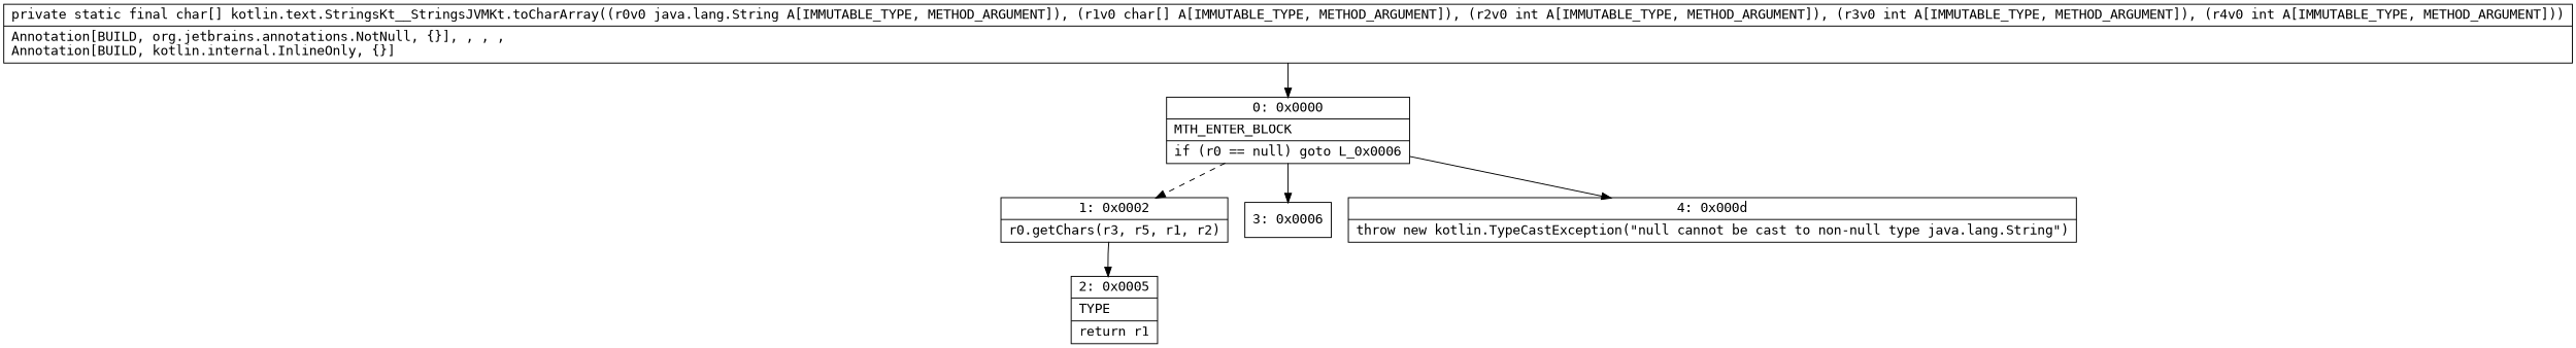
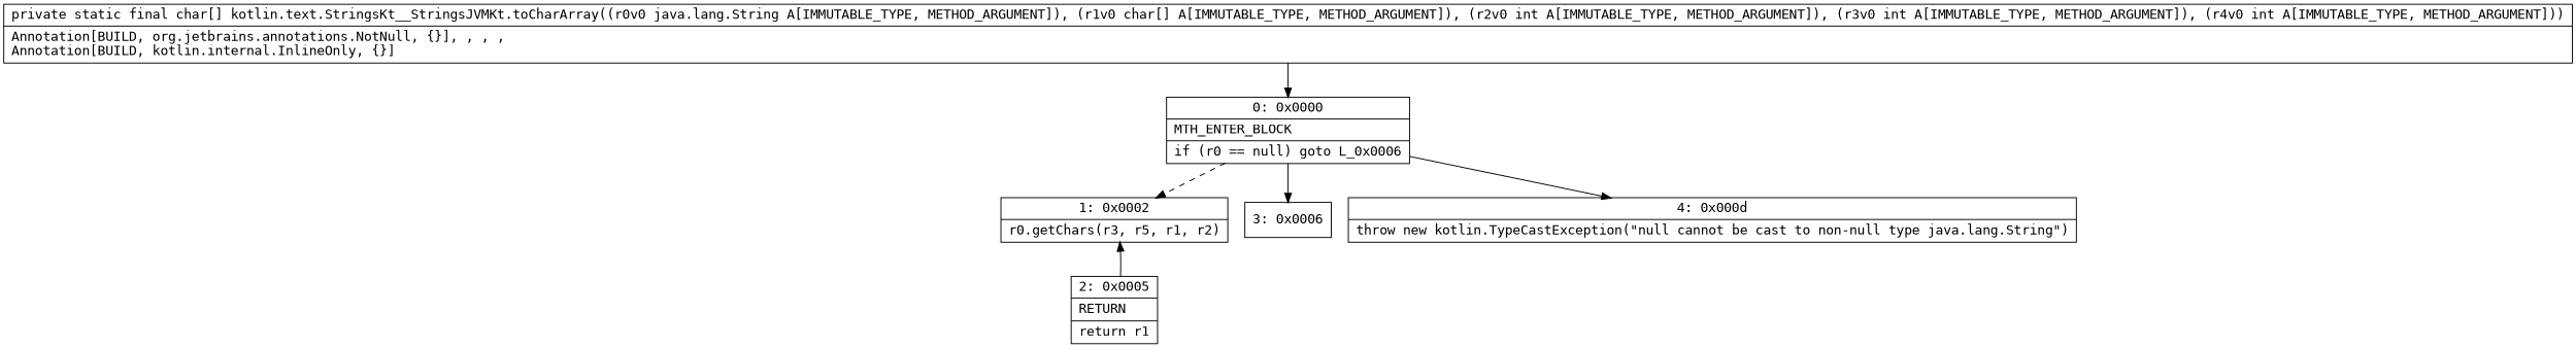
  digraph {
    fontname="DejaVu Sans Mono"
    node [fontname="DejaVu Sans Mono" shape=record]
    edge [fontname="DejaVu Sans Mono"]
    n1 [label="{0\:\ 0x0000|MTH_ENTER_BLOCK\l|if (r0 == null) goto L_0x0006\l}"]
    n2 [label="{1\:\ 0x0002|r0.getChars(r3, r5, r1, r2)\l}"]
    n3 [label="{3\:\ 0x0006}"]
    n4 [label="{4\:\ 0x000d|throw new kotlin.TypeCastException(\"null cannot be cast to non\-null type java.lang.String\")\l}"]
-   n5 [label="{2\:\ 0x0005|TYPE\l|return r1\l}"]
+   n5 [label="{2\:\ 0x0005|RETURN\l|return r1\l}"]
    n6 [label="{private static final char[] kotlin.text.StringsKt__StringsJVMKt.toCharArray((r0v0 java.lang.String A[IMMUTABLE_TYPE, METHOD_ARGUMENT]), (r1v0 char[] A[IMMUTABLE_TYPE, METHOD_ARGUMENT]), (r2v0 int A[IMMUTABLE_TYPE, METHOD_ARGUMENT]), (r3v0 int A[IMMUTABLE_TYPE, METHOD_ARGUMENT]), (r4v0 int A[IMMUTABLE_TYPE, METHOD_ARGUMENT]))  | Annotation[BUILD, org.jetbrains.annotations.NotNull, \{\}], , , , \lAnnotation[BUILD, kotlin.internal.InlineOnly, \{\}]\l}"]
    n1 -> n2 [style=dashed]
    n1 -> n3
    n1 -> n4
-   n2 -> n5
+   n5 -> n2
    n6 -> n1
  }
